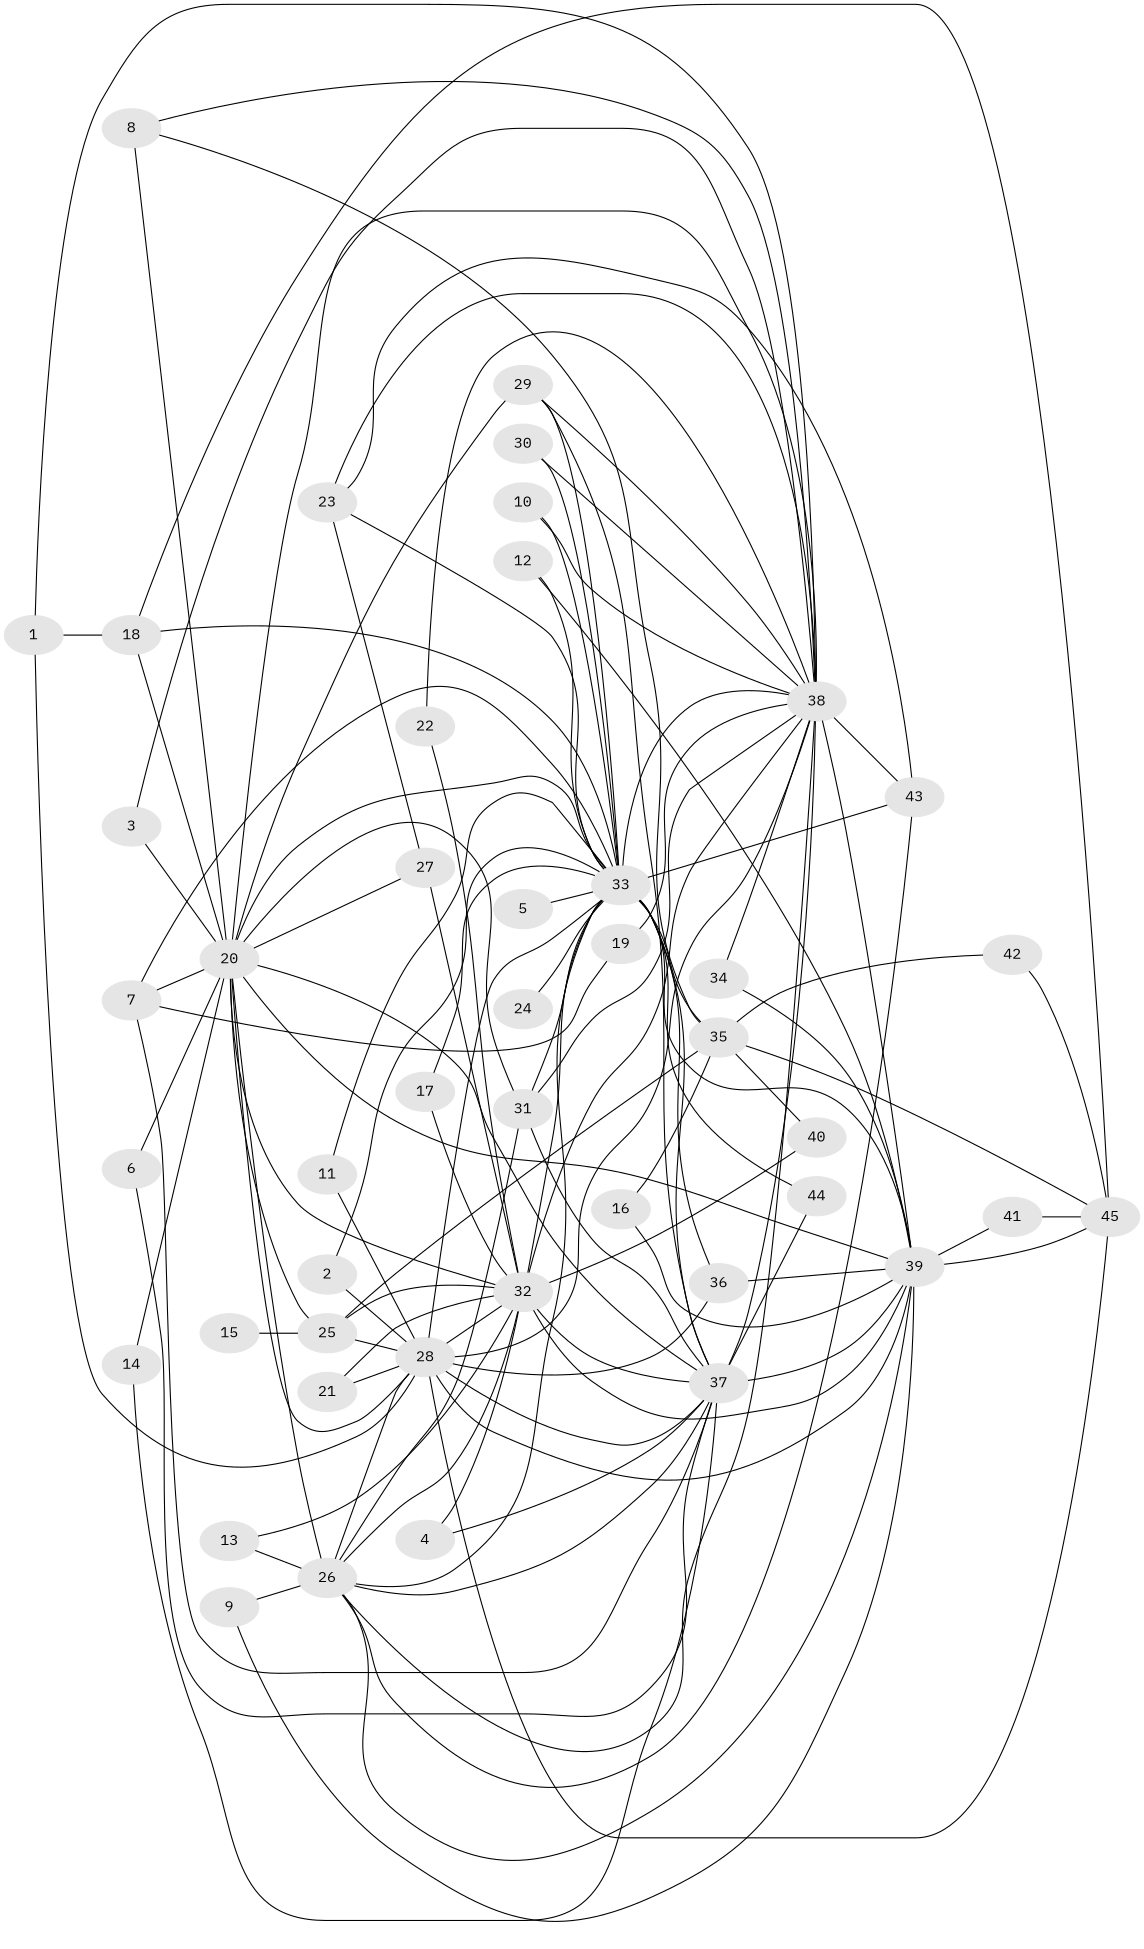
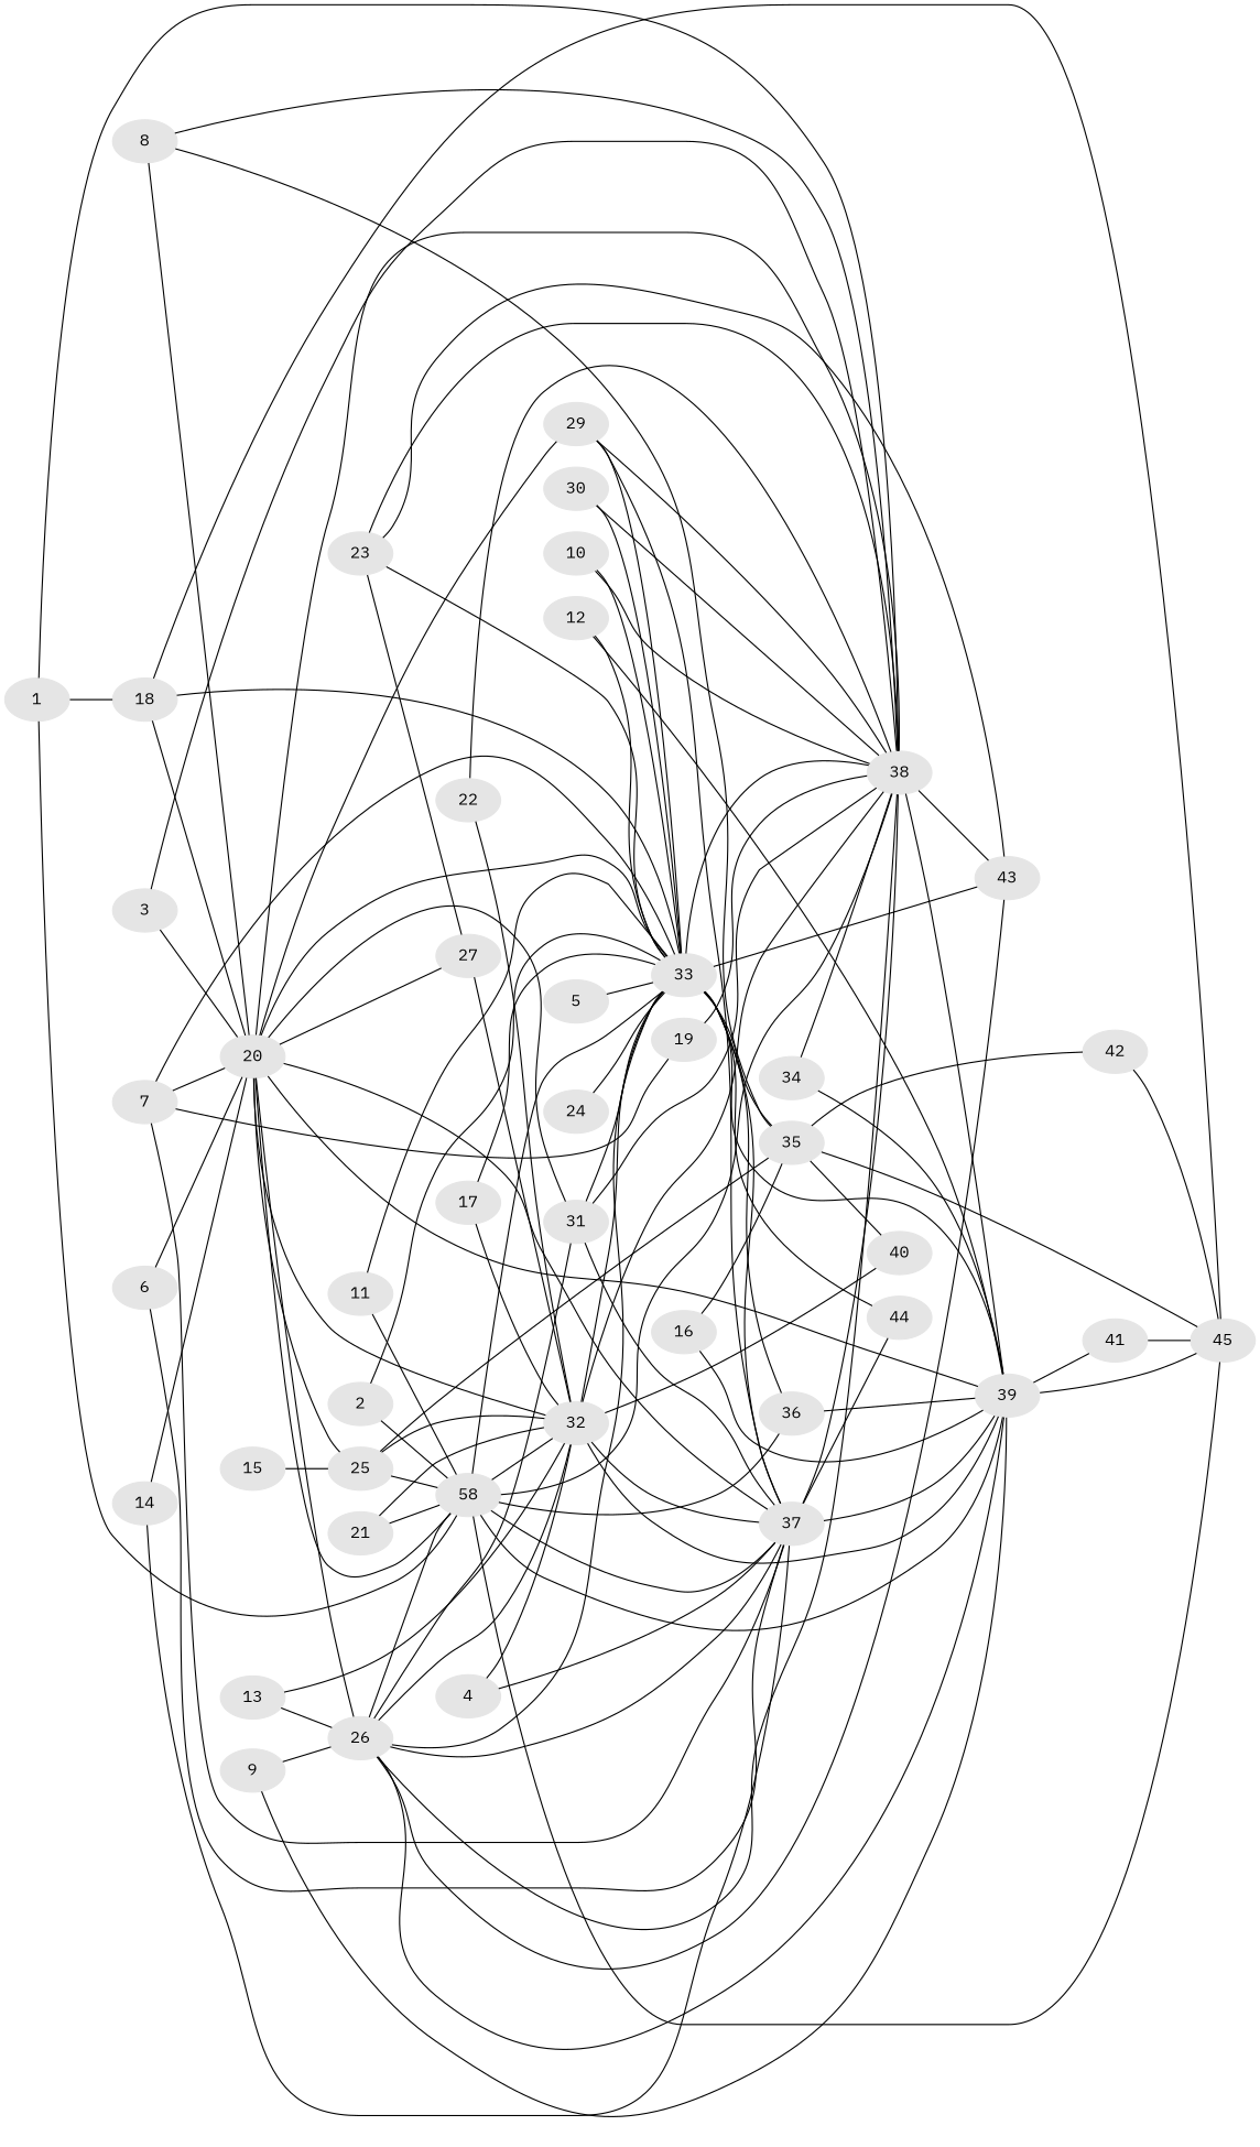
  graph {
    fontname="IBM Plex Mono"
    rankdir=LR
    node [color=gray90 fontname="IBM Plex Mono" style=filled]
    edge [fontname="IBM Plex Mono" weight=1.0]
    1
    18
-   28
+   28 [label=58]
    38
    33
    20
    45
    32
    37
    39
    36
    43
    2
    35
    44
    3
    26
    25
    27
    29
    31
    4
    40
    5
    6
    7
    19
    8
    42
    9
    41
    10
    11
    12
    13
    14
    15
    16
    17
    21
    22
    23
    24
    30
    34
    1 -- 18
    1 -- 28
    1 -- 38
    18 -- 33 [weight=2.0]
    18 -- 20
    18 -- 45
    28 -- 38
    28 -- 33 [weight=3.0]
    28 -- 45 [weight=2.0]
    28 -- 32 [weight=2.0]
    28 -- 37 [weight=3.0]
    28 -- 39
    28 -- 36
    38 -- 39 [weight=2.0]
    38 -- 43
    33 -- 38 [weight=2.0]
    33 -- 37 [weight=4.0]
    33 -- 39 [weight=2.0]
    33 -- 36
    33 -- 43
    33 -- 35 [weight=3.0]
    33 -- 44 [weight=2.0]
    20 -- 28
    20 -- 38
    20 -- 33 [weight=2.0]
    20 -- 32 [weight=2.0]
    20 -- 37 [weight=2.0]
    20 -- 39 [weight=2.0]
    20 -- 26
    20 -- 25
    20 -- 27
    20 -- 29
    20 -- 31
    32 -- 38
    32 -- 33 [weight=3.0]
    32 -- 37 [weight=2.0]
    32 -- 39 [weight=2.0]
    32 -- 40
    37 -- 38 [weight=3.0]
    37 -- 39 [weight=2.0]
    37 -- 44
    39 -- 45
    39 -- 41
    36 -- 39
    2 -- 28
    2 -- 33
    35 -- 45
    35 -- 40
    35 -- 42
    3 -- 38
    3 -- 20
    26 -- 28 [weight=2.0]
    26 -- 38
    26 -- 33 [weight=2.0]
    26 -- 32 [weight=2.0]
    26 -- 37 [weight=2.0]
    26 -- 39
    26 -- 43
    26 -- 31 [weight=2.0]
    25 -- 28
    25 -- 32
    25 -- 35
    27 -- 32
    29 -- 38 [weight=2.0]
    29 -- 33
    29 -- 37
    31 -- 38
    31 -- 33 [weight=2.0]
    31 -- 37
    4 -- 32
    4 -- 37
    5 -- 33
    6 -- 20
    6 -- 37
    7 -- 33
    7 -- 20
    7 -- 37
    7 -- 19
    19 -- 38
    8 -- 38
    8 -- 20
    8 -- 35
    42 -- 45
    9 -- 39
    9 -- 26
    41 -- 45
    10 -- 38
    10 -- 33
    11 -- 28
    11 -- 33
    12 -- 33
    12 -- 39
    13 -- 32
    13 -- 26
    14 -- 20
    14 -- 37
    15 -- 25
    16 -- 39
    16 -- 35
    17 -- 33
    17 -- 32
    21 -- 28
    21 -- 32
    22 -- 38
    22 -- 32
    23 -- 38
    23 -- 33 [weight=3.0]
    23 -- 43
    23 -- 27
    24 -- 33 [weight=2.0]
    30 -- 38
    30 -- 33
    34 -- 38
    34 -- 39
  }
